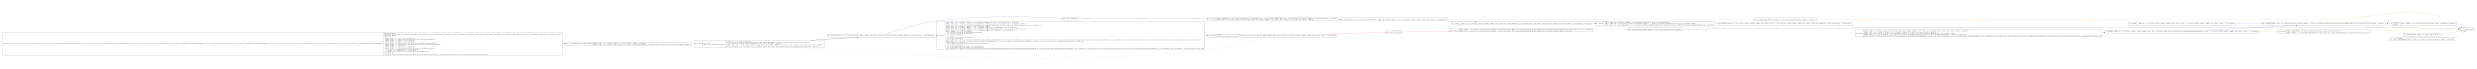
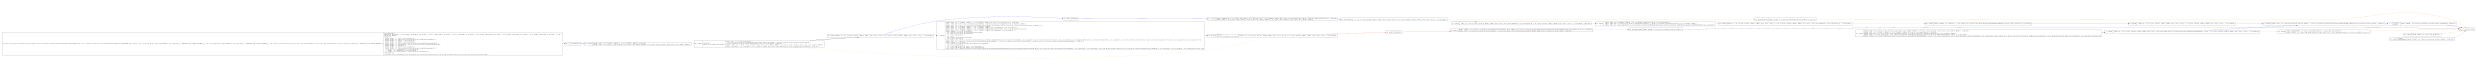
  digraph {
    fontname="Liberation Mono"
    rankdir=LR
    node [fontname="Liberation Mono" shape=record]
    edge [color=blue fontname="Liberation Mono"]
    n1 [label="{29\:\ ?|MTH_ENTER_BLOCK\l}"]
    n2 [label="{31\:\ 0x0000|0x0000: MOVE  (r0 I:??[OBJECT, ARRAY]) = (r11 I:??[OBJECT, ARRAY])  (LINE:460)\l0x0001: CONST  (r1 I:??[int, float, boolean, short, byte, char, OBJECT, ARRAY]) = (0 ??[int, float, boolean, short, byte, char, OBJECT, ARRAY]) \l}"]
    n3 [label="{32\:\ 0x0002|LOOP_START\lLOOP:0: B:32:0x0002\-\>B:35:0x001e\l|0x0003: IGET  (r2 I:java.lang.Object) = \l  (r0 I:kotlinx.coroutines.CancellableContinuationImpl A[D('$this$loop$iv' kotlinx.coroutines.CancellableContinuationImpl)])\l kotlinx.coroutines.CancellableContinuationImpl._state java.lang.Object  (LINE:634)\l0x0005: CONST  (r3 I:??[int, float, boolean, short, byte, char, OBJECT, ARRAY]) = (0 ??[int, float, boolean, short, byte, char, OBJECT, ARRAY]) \l0x0007: INSTANCE_OF  (r4 I:boolean) = (r2 I:??[OBJECT, ARRAY] A[D('state' java.lang.Object)]) kotlinx.coroutines.NotCompleted  (LINE:462)\l}"]
    n4 [label="{33\:\ 0x0009|0x0009: IF  (r4 I:??[int, boolean, OBJECT, ARRAY, byte, short, char]) == (0 ??[int, boolean, OBJECT, ARRAY, byte, short, char])  \-\> B:55:0x0027 \l}"]
    n5 [label="{34\:\ 0x000b|0x000b: MOVE  (r6 I:??[OBJECT, ARRAY]) = (r2 I:??[OBJECT, ARRAY] A[D('state' java.lang.Object)])  (LINE:463)\l0x000c: CHECK_CAST (r6 I:kotlinx.coroutines.NotCompleted) = (kotlinx.coroutines.NotCompleted) (r6 I:??[OBJECT, ARRAY]) \l0x000e: IGET  (r8 I:int) = (r11 I:kotlinx.coroutines.CancellableContinuationImpl) kotlinx.coroutines.CancellableContinuationImpl.resumeMode int \l0x0010: MOVE  (r5 I:??[OBJECT, ARRAY]) = (r11 I:??[OBJECT, ARRAY]) \l0x0011: MOVE  (r7 I:??[OBJECT, ARRAY]) = (r12 I:??[OBJECT, ARRAY] A[D('proposedUpdate' java.lang.Object)]) \l0x0012: MOVE  (r9 I:??[OBJECT, ARRAY]) = (r14 I:??[OBJECT, ARRAY] A[D('onCancellation' kotlin.jvm.functions.Function1)]) \l0x0013: MOVE  (r10 I:??[OBJECT, ARRAY]) = (r13 I:??[OBJECT, ARRAY] A[D('idempotent' java.lang.Object)]) \l0x0014: INVOKE  (r4 I:java.lang.Object) = \l  (r5 I:kotlinx.coroutines.CancellableContinuationImpl)\l  (r6 I:kotlinx.coroutines.NotCompleted)\l  (r7 I:java.lang.Object)\l  (r8 I:int)\l  (r9 I:kotlin.jvm.functions.Function1)\l  (r10 I:java.lang.Object)\l type: DIRECT call: kotlinx.coroutines.CancellableContinuationImpl.resumedState(kotlinx.coroutines.NotCompleted, java.lang.Object, int, kotlin.jvm.functions.Function1, java.lang.Object):java.lang.Object A[MD:(kotlinx.coroutines.NotCompleted, java.lang.Object, int, kotlin.jvm.functions.Function1\<? super java.lang.Throwable, kotlin.Unit\>, java.lang.Object):java.lang.Object (m)]\l0x0018: SGET  (r5 I:java.util.concurrent.atomic.AtomicReferenceFieldUpdater) =  kotlinx.coroutines.CancellableContinuationImpl._state$FU java.util.concurrent.atomic.AtomicReferenceFieldUpdater  (LINE:464)\l0x001a: INVOKE  (r5 I:boolean) = \l  (r5 I:java.util.concurrent.atomic.AtomicReferenceFieldUpdater)\l  (r11 I:java.lang.Object)\l  (r2 I:java.lang.Object A[D('state' java.lang.Object)])\l  (r4 I:java.lang.Object A[D('update' java.lang.Object)])\l type: STATIC call: androidx.concurrent.futures.AbstractResolvableFuture$SafeAtomicHelper$$ExternalSyntheticBackportWithForwarding0.m(java.util.concurrent.atomic.AtomicReferenceFieldUpdater, java.lang.Object, java.lang.Object, java.lang.Object):boolean A[MD:(java.util.concurrent.atomic.AtomicReferenceFieldUpdater, java.lang.Object, java.lang.Object, java.lang.Object):boolean (m)]\l}"]
    n6 [label="{55\:\ 0x0027|SYNTHETIC\l}"]
    n7 [label="{35\:\ 0x001e|LOOP_END\lLOOP:0: B:32:0x0002\-\>B:35:0x001e\l|0x001e: IF  (r5 I:??[int, boolean, OBJECT, ARRAY, byte, short, char]) != (0 ??[int, boolean, OBJECT, ARRAY, byte, short, char])  \-\> B:56:0x0021 \l}"]
    n8 [label="{39\:\ 0x0027|0x0027: INSTANCE_OF  (r4 I:boolean A[D('update' java.lang.Object)]) = (r2 I:??[OBJECT, ARRAY] A[D('state' java.lang.Object)]) kotlinx.coroutines.CompletedContinuation  (LINE:468)\l0x0029: CONST  (r5 I:??[int, float, boolean, short, byte, char, OBJECT, ARRAY]) = (0 ??[int, float, boolean, short, byte, char, OBJECT, ARRAY]) \l}"]
    n9 [label="{56\:\ 0x0021|SYNTHETIC\l}"]
    n10 [label="{37\:\ 0x0021|0x0021: INVOKE  (r11 I:kotlinx.coroutines.CancellableContinuationImpl) type: DIRECT call: kotlinx.coroutines.CancellableContinuationImpl.detachChildIfNonResuable():void A[MD:():void (m)] (LINE:465)\l0x0024: SGET  (r5 I:kotlinx.coroutines.internal.Symbol) =  kotlinx.coroutines.CancellableContinuationImplKt.RESUME_TOKEN kotlinx.coroutines.internal.Symbol  (LINE:466)\l}"]
    n11 [label="{38\:\ 0x0026|RETURN\l|0x0026: RETURN  (r5 I:kotlinx.coroutines.internal.Symbol) \l}"]
    n12 [label="{30\:\ ?|MTH_EXIT_BLOCK\l}"]
    n13 [label="{40\:\ 0x002a|0x002a: IF  (r4 I:??[int, boolean, OBJECT, ARRAY, byte, short, char]) == (0 ??[int, boolean, OBJECT, ARRAY, byte, short, char])  \-\> B:54:0x0055 \l}"]
    n14 [label="{41\:\ 0x002c|0x002c: IF  (r13 I:??[int, boolean, OBJECT, ARRAY, byte, short, char] A[D('idempotent' java.lang.Object)]) == (0 ??[int, boolean, OBJECT, ARRAY, byte, short, char])  \-\> B:52:0x0051  (LINE:469)\l}"]
    n15 [label="{54\:\ 0x0055|RETURN\l|0x0055: RETURN  (r5 I:kotlinx.coroutines.internal.Symbol)  (LINE:476)\l}"]
    n16 [label="{42\:\ 0x002e|0x002e: MOVE  (r4 I:??[OBJECT, ARRAY]) = (r2 I:??[OBJECT, ARRAY] A[D('state' java.lang.Object)]) \l0x002f: CHECK_CAST (r4 I:kotlinx.coroutines.CompletedContinuation) = (kotlinx.coroutines.CompletedContinuation) (r4 I:??[OBJECT, ARRAY]) \l0x0031: IGET  (r4 I:java.lang.Object) = (r4 I:kotlinx.coroutines.CompletedContinuation) kotlinx.coroutines.CompletedContinuation.idempotentResume java.lang.Object \l}"]
    n17 [label="{43\:\ 0x0033|0x0033: IF  (r4 I:??[int, boolean, OBJECT, ARRAY, byte, short, char]) != (r13 I:??[int, boolean, OBJECT, ARRAY, byte, short, char] A[D('idempotent' java.lang.Object)])  \-\> B:52:0x0051 \l}"]
+   n18 [label="{44\:\ 0x0035|0x0035: INVOKE  (r4 I:boolean) =  type: STATIC call: kotlinx.coroutines.DebugKt.getASSERTIONS_ENABLED():boolean A[MD:():boolean (m)] (LINE:470)\l}"]
    n19 [label="{45\:\ 0x0039|0x0039: IF  (r4 I:??[int, boolean, OBJECT, ARRAY, byte, short, char]) == (0 ??[int, boolean, OBJECT, ARRAY, byte, short, char])  \-\> B:51:0x004e \l}"]
    n20 [label="{51\:\ 0x004e|0x004e: SGET  (r5 I:kotlinx.coroutines.internal.Symbol) =  kotlinx.coroutines.CancellableContinuationImplKt.RESUME_TOKEN kotlinx.coroutines.internal.Symbol  (LINE:471)\l}"]
    n21 [label="{46\:\ 0x003b|0x003b: CONST  (r4 I:??[int, float, boolean, short, byte, char, OBJECT, ARRAY]) = (0 ??[int, float, boolean, short, byte, char, OBJECT, ARRAY])  (LINE:594)\l0x003c: MOVE  (r5 I:??[OBJECT, ARRAY]) = (r2 I:??[OBJECT, ARRAY] A[D('state' java.lang.Object)])  (LINE:470)\l0x003d: CHECK_CAST (r5 I:kotlinx.coroutines.CompletedContinuation) = (kotlinx.coroutines.CompletedContinuation) (r5 I:??[OBJECT, ARRAY]) \l0x003f: IGET  (r5 I:java.lang.Object) = (r5 I:kotlinx.coroutines.CompletedContinuation) kotlinx.coroutines.CompletedContinuation.result java.lang.Object \l0x0041: INVOKE  (r4 I:boolean A[D('$i$a$\-assert\-CancellableContinuationImpl$tryResumeImpl$1$1' int)]) = (r5 I:java.lang.Object), (r12 I:java.lang.Object A[D('proposedUpdate' java.lang.Object)]) type: STATIC call: kotlin.jvm.internal.Intrinsics.areEqual(java.lang.Object, java.lang.Object):boolean A[MD:(java.lang.Object, java.lang.Object):boolean (m)]\l}"]
    n22 [label="{47\:\ 0x0045|0x0045: IF  (r4 I:??[int, boolean, OBJECT, ARRAY, byte, short, char] A[D('$i$a$\-assert\-CancellableContinuationImpl$tryResumeImpl$1$1' int)]) == (0 ??[int, boolean, OBJECT, ARRAY, byte, short, char])  \-\> B:49:0x0048 \l}"]
    n23 [label="{57\:\ ?|SYNTHETIC\lRETURN\l|0x0054: RETURN  (r5 I:kotlinx.coroutines.internal.Symbol) A[SYNTHETIC] (LINE:469)\l}"]
    n24 [label="{49\:\ 0x0048|0x0048: NEW_INSTANCE  (r4 I:java.lang.AssertionError) =  java.lang.AssertionError \l0x004a: INVOKE  (r4 I:java.lang.AssertionError) type: DIRECT call: java.lang.AssertionError.\<init\>():void A[MD:():void (c)]\l}"]
    n25 [label="{50\:\ 0x004d|0x004d: THROW  (r4 I:java.lang.Throwable) \l}"]
    n26 [label="{53\:\ 0x0054|RETURN\lORIG_RETURN\l|0x0054: RETURN  (r5 I:kotlinx.coroutines.internal.Symbol)  (LINE:469)\l}"]
    n27 [label="{private final kotlinx.coroutines.internal.Symbol kotlinx.coroutines.CancellableContinuationImpl.tryResumeImpl((r11 'this' I:kotlinx.coroutines.CancellableContinuationImpl\<T\> A[IMMUTABLE_TYPE, THIS]), (r12 I:java.lang.Object A[D('proposedUpdate' java.lang.Object), IMMUTABLE_TYPE, METHOD_ARGUMENT]), (r13 I:java.lang.Object A[D('idempotent' java.lang.Object), IMMUTABLE_TYPE, METHOD_ARGUMENT]), (r14 I:kotlin.jvm.functions.Function1\<? super java.lang.Throwable, kotlin.Unit\> A[D('onCancellation' kotlin.jvm.functions.Function1), IMMUTABLE_TYPE, METHOD_ARGUMENT]))  | USE_LINES_HINTS\lBACK_EDGE: B:35:0x001e \-\> B:32:0x0002, CROSS_EDGE: B:50:0x004d \-\> B:30:?, CROSS_EDGE: B:53:0x0054 \-\> B:30:?, CROSS_EDGE: B:45:0x0039 \-\> B:51:0x004e, CROSS_EDGE: B:52:0x0051 \-\> B:53:0x0054, CROSS_EDGE: B:41:0x002c \-\> B:52:0x0051, CROSS_EDGE: B:54:0x0055 \-\> B:30:?\lINLINE_NOT_NEEDED\lDebug Info:\l  0x0005\-0x0020: r2 'state' Ljava\/lang\/Object;\l  0x0006\-0x0020: r3 '$i$a$\-loop\-CancellableContinuationImpl$tryResumeImpl$1' I\l  0x0018\-0x0020: r4 'update' Ljava\/lang\/Object;\l  0x0021\-0x0027: r4 'update' Ljava\/lang\/Object;\l  0x003c\-0x0045: r4 '$i$a$\-assert\-CancellableContinuationImpl$tryResumeImpl$1$1' I\l  0x0001\-0x0055: r0 '$this$loop$iv' Lkotlinx\/coroutines\/CancellableContinuationImpl;\l  0x0002\-0x0055: r1 '$i$f$loop' I\l  0x0021\-0x0055: r2 'state' Ljava\/lang\/Object;\l  0x0021\-0x0055: r3 '$i$a$\-loop\-CancellableContinuationImpl$tryResumeImpl$1' I\l  \-1 \-0x0055: r12 'proposedUpdate' Ljava\/lang\/Object;\l  \-1 \-0x0055: r13 'idempotent' Ljava\/lang\/Object;\l  \-1 \-0x0055: r14 'onCancellation' Lkotlin\/jvm\/functions\/Function1;\lTYPE_VARS: [T]\lSIGNATURE: (Ljava\/lang\/Object;Ljava\/lang\/Object;Lkotlin\/jvm\/functions\/Function1\<\-Ljava\/lang\/Throwable;Lkotlin\/Unit;\>;)Lkotlinx\/coroutines\/internal\/Symbol;\l}"]
    n1 -> n2
    n2 -> n3 [color=darkorange style=dashed]
    n3 -> n4 [color=black]
    n4 -> n5 [color=black style=dashed]
    n4 -> n6
    n5 -> n7 [color=black]
    n6 -> n8
    n7 -> n3 [color=darkorange style=dashed]
    n7 -> n9 [color=red]
    n8 -> n13
    n9 -> n10 [color=red]
    n10 -> n11 [style=dashed]
    n11 -> n12 [color=black]
    n13 -> n14 [color=black style=dashed]
    n13 -> n15 [color=darkorange]
    n14 -> n16 [style=dashed]
    n15 -> n12 [color=darkorange]
    n16 -> n17 [color=darkorange style=dashed]
+   n17 -> n18 [style=dashed]
+   n18 -> n19 [color=black]
    n19 -> n20
    n20 -> n23
    n21 -> n22 [color=black]
    n22 -> n20 [style=solid]
    n22 -> n24 [color=darkorange]
    n23 -> n12
    n24 -> n12 [color=darkorange]
    n25 -> n12 [color=darkorange]
    n26 -> n12 [color=black style=dashed]
    n27 -> n1 [color=black]
  }
